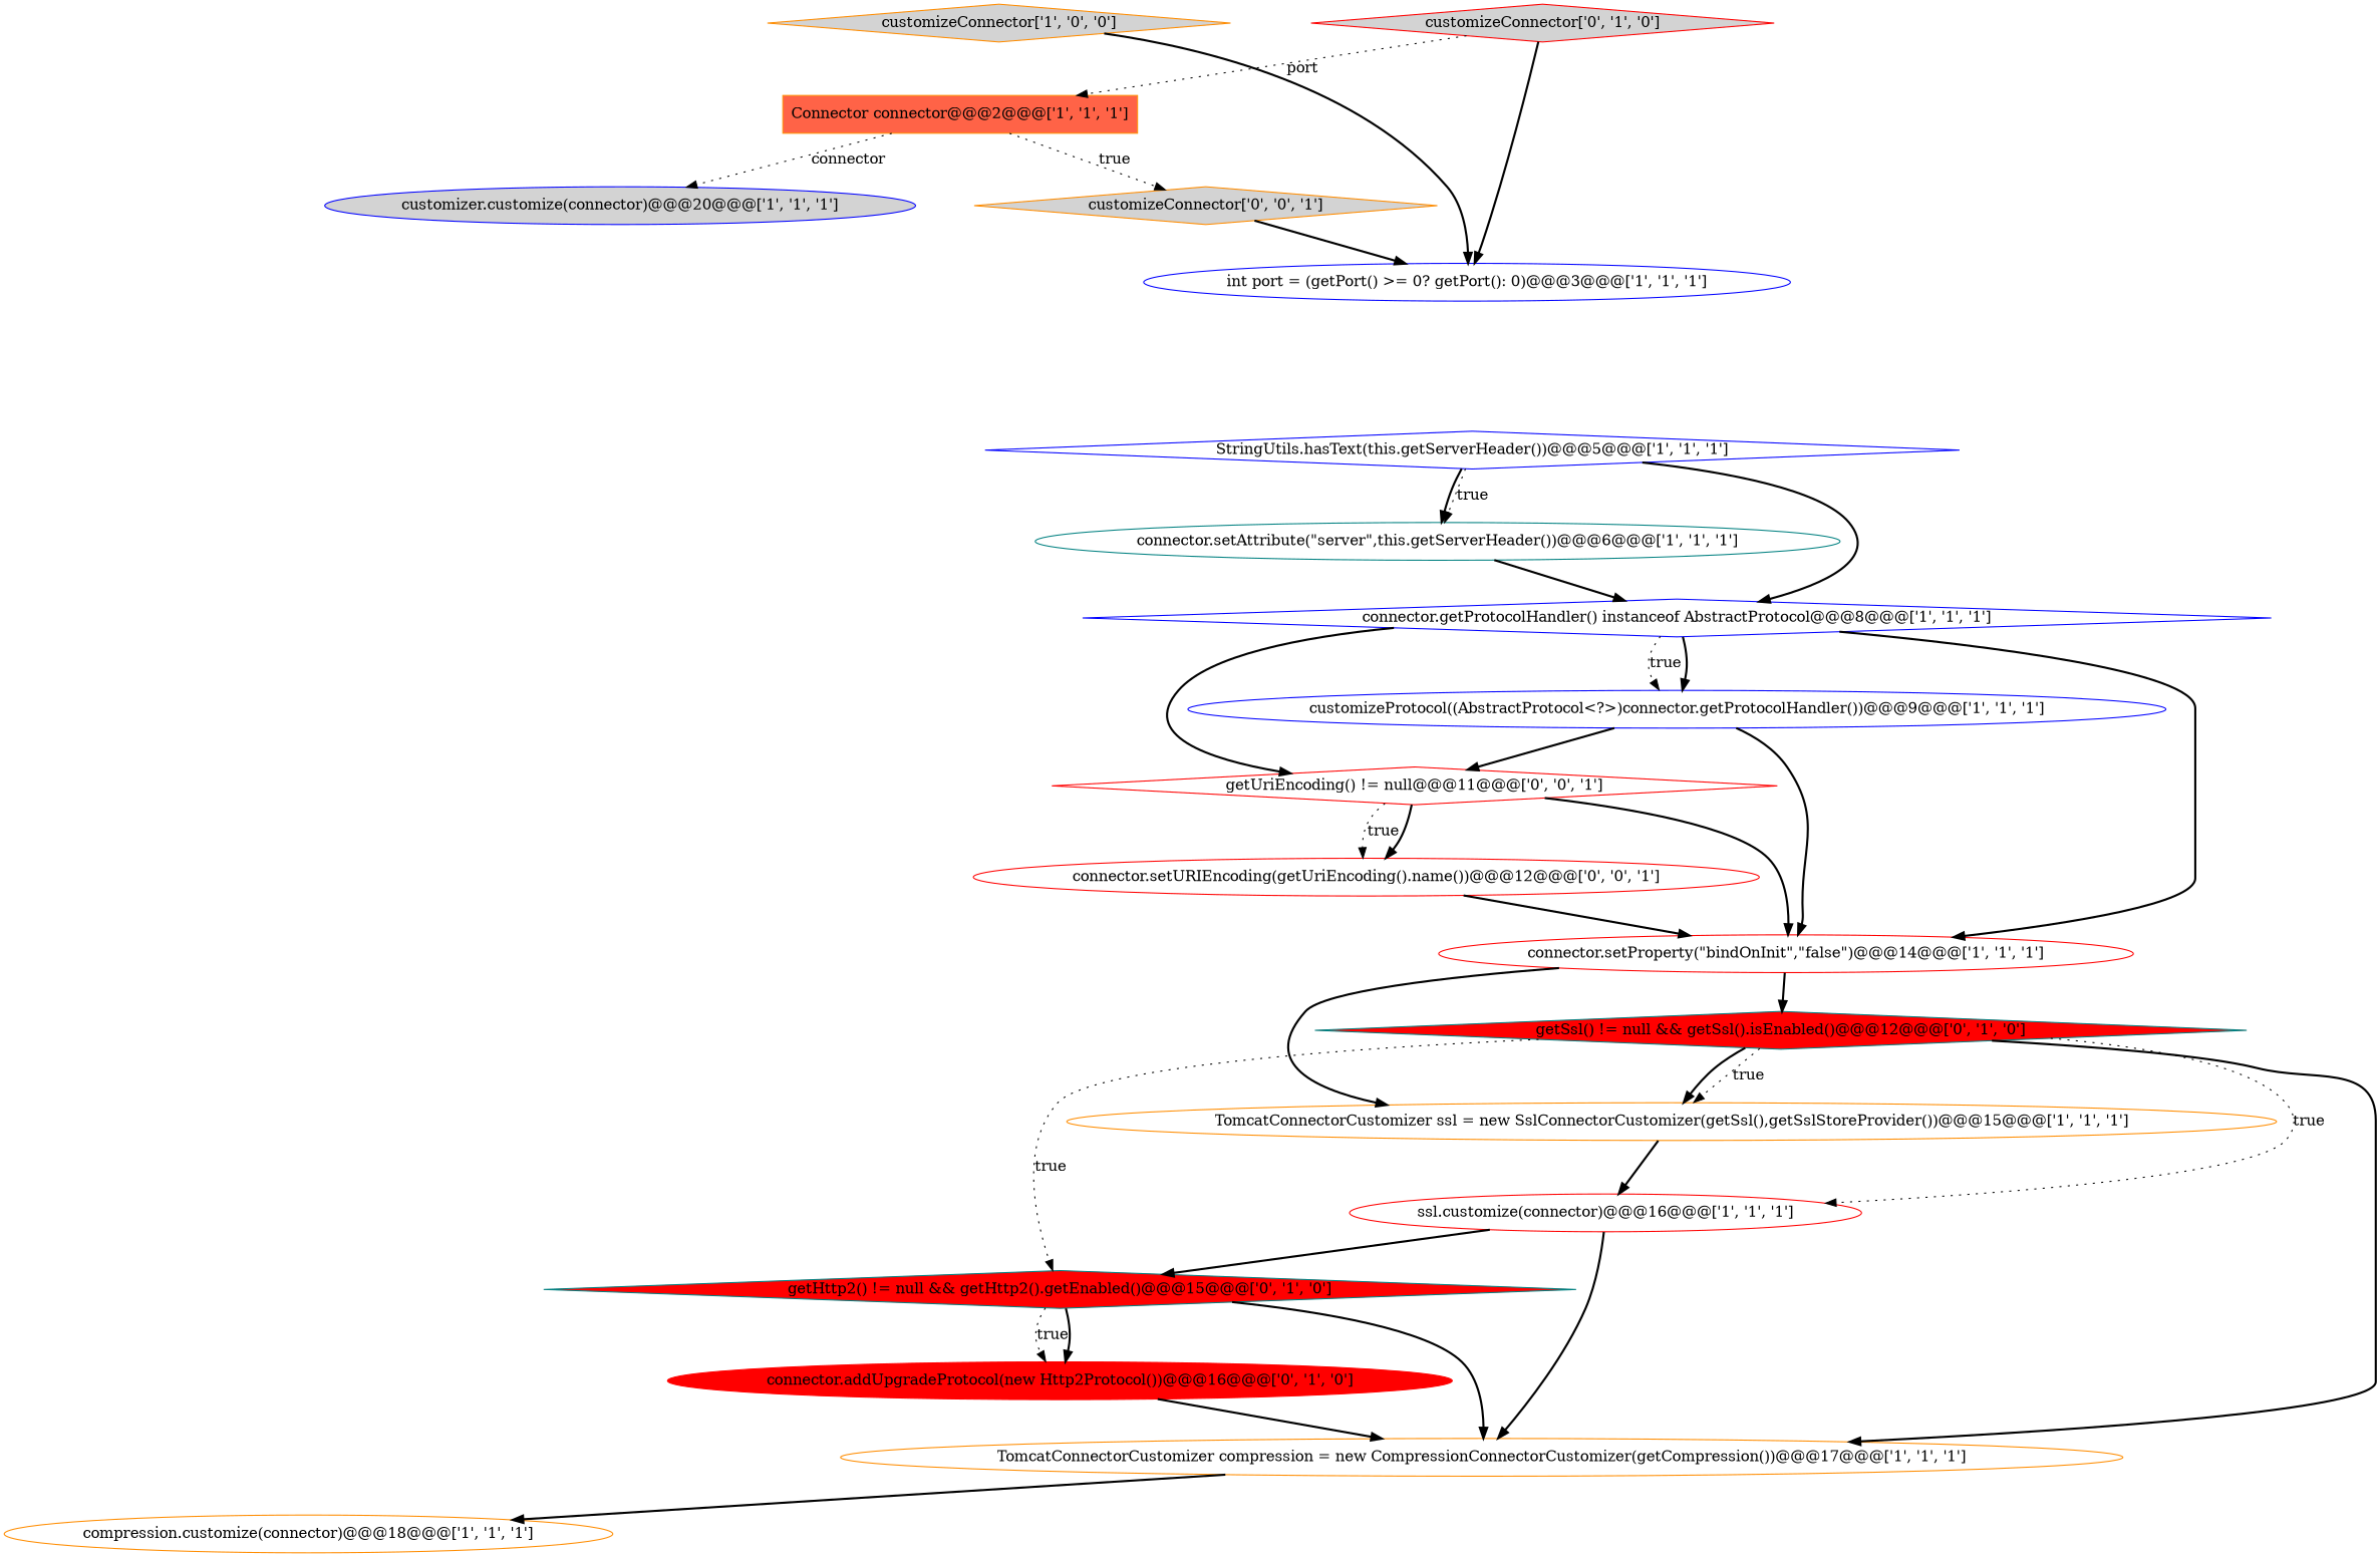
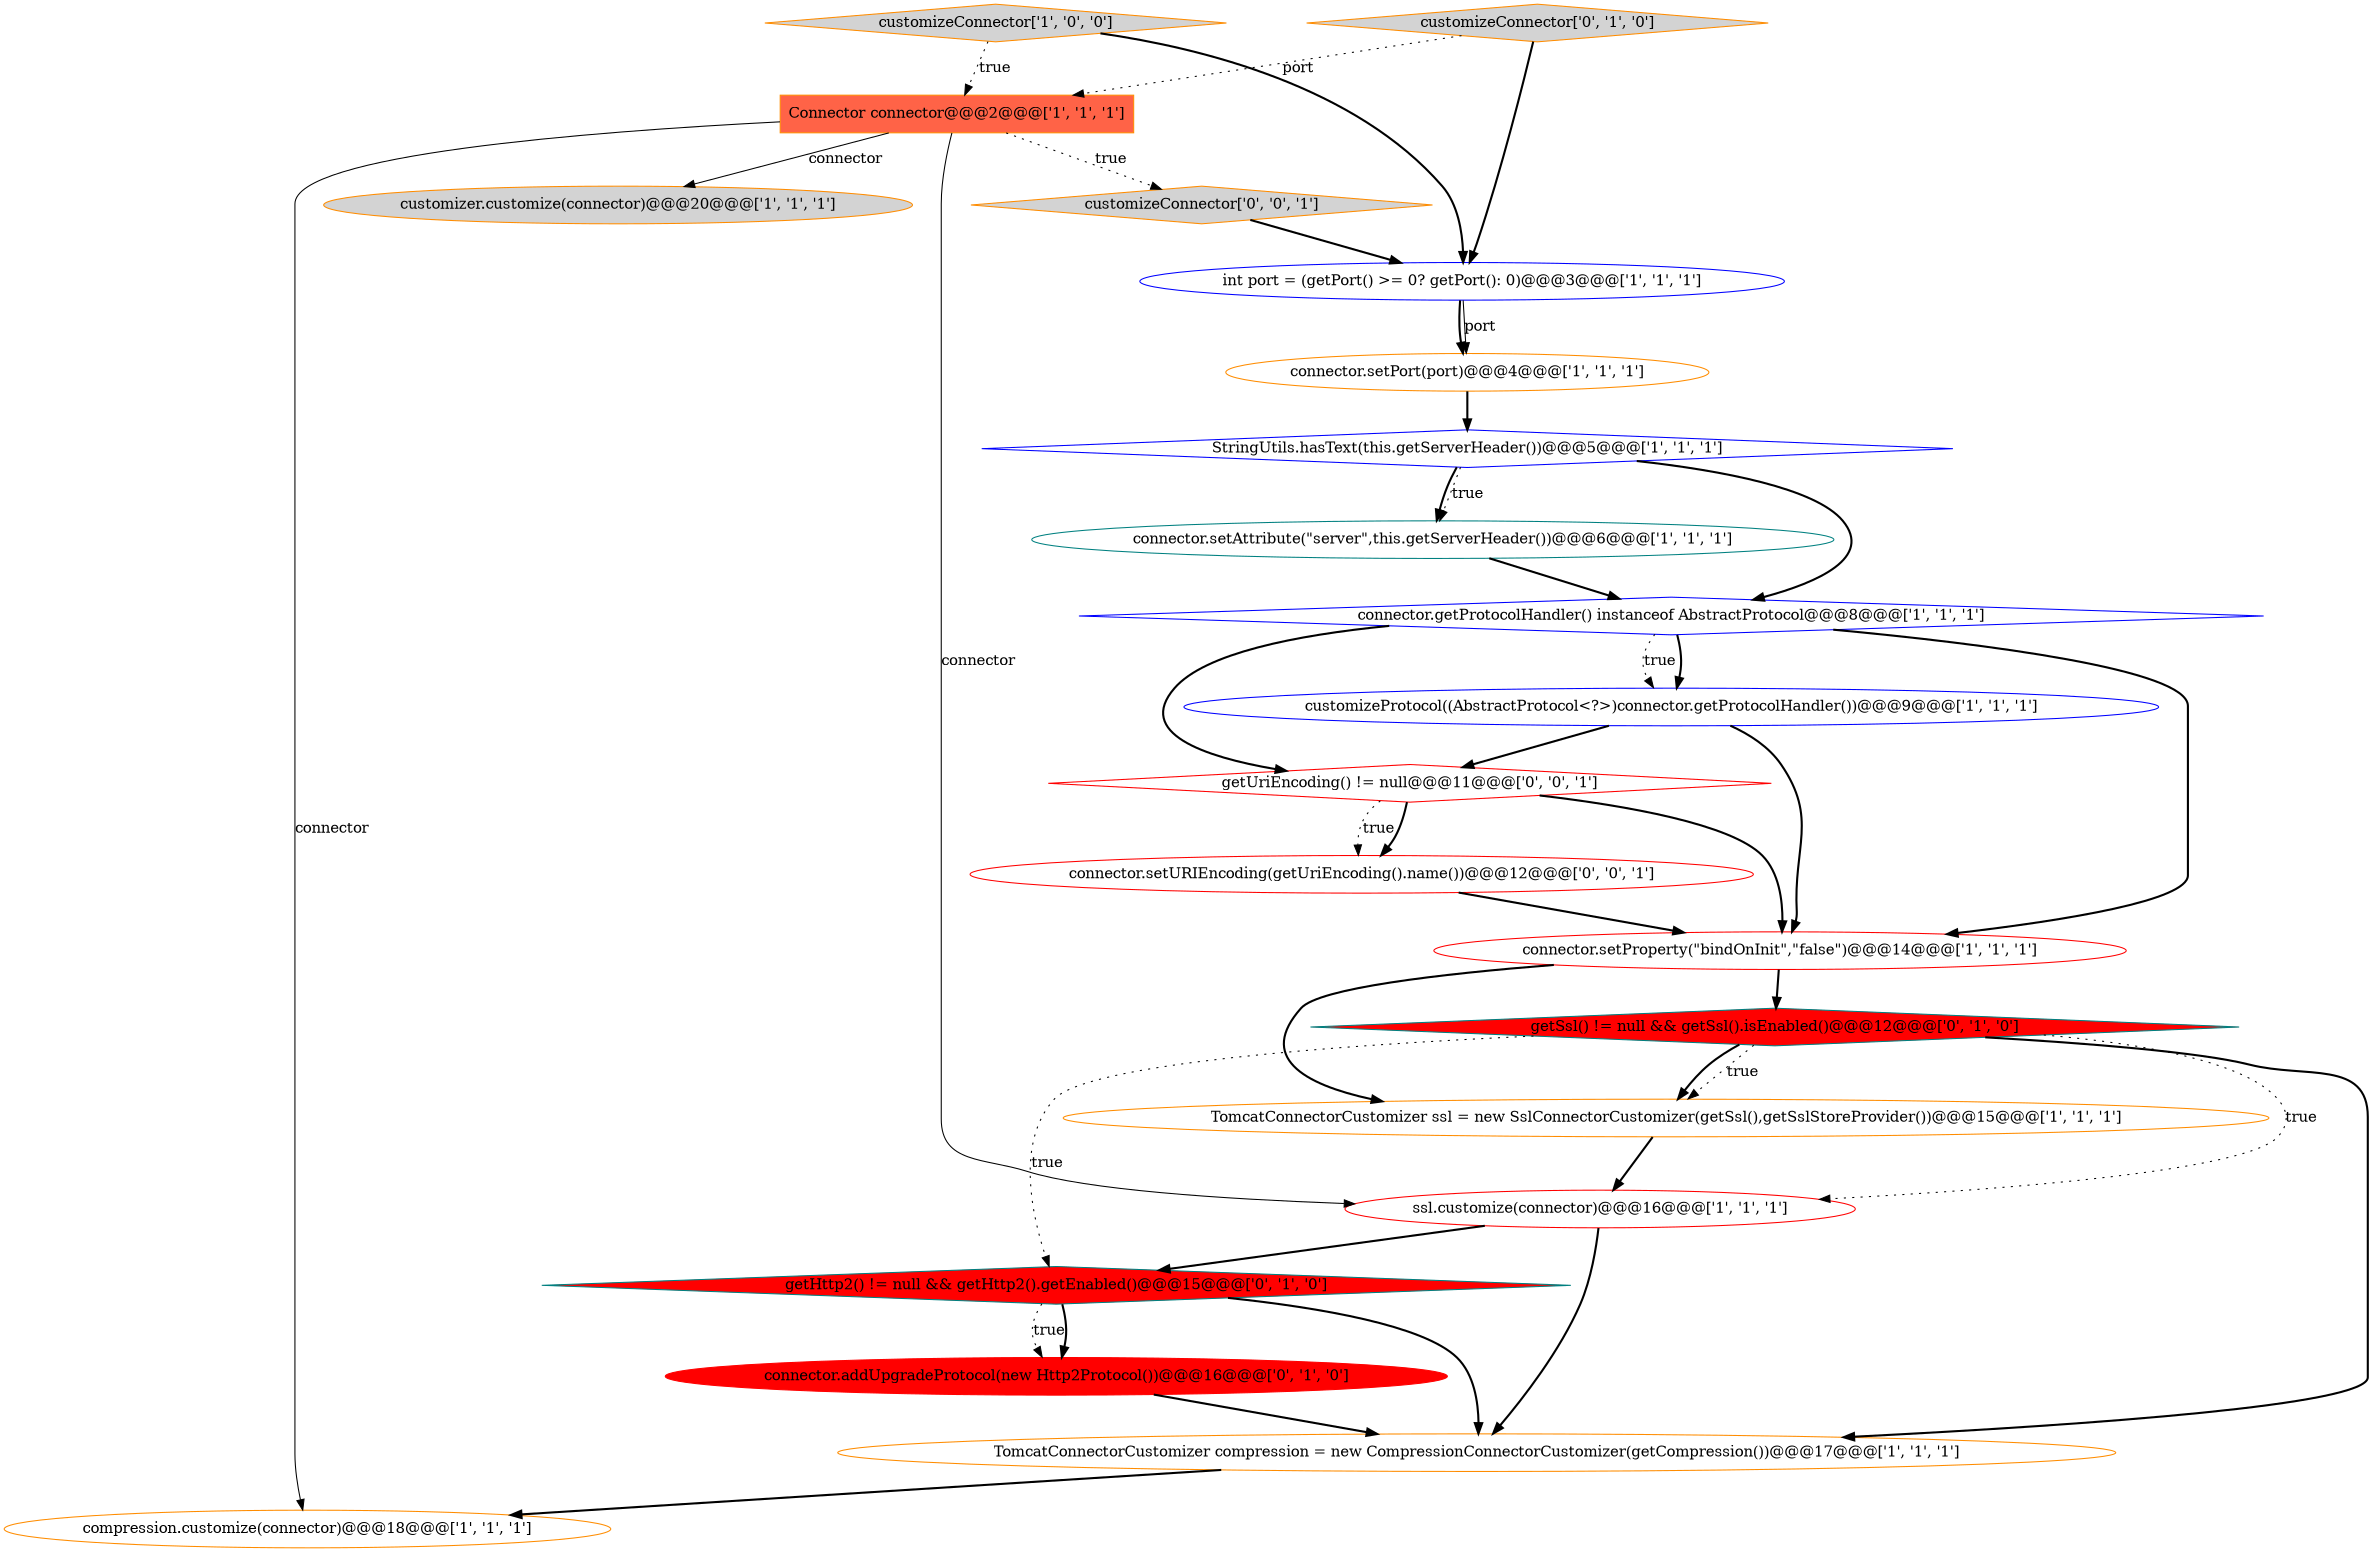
  digraph {
    node [color=darkorange fillcolor=white shape=ellipse style=filled]
    edge [style=bold]
    n1 [fillcolor=lightgray label="customizeConnector['0', '0', '1']" shape=diamond]
    n2 [color=blue label="int port = (getPort() >= 0? getPort(): 0)@@@3@@@['1', '1', '1']"]
    n3 [fillcolor=tomato label="Connector connector@@@2@@@['1', '1', '1']" shape=box]
    n4 [label="compression.customize(connector)@@@18@@@['1', '1', '1']"]
-   n5 [color=blue fillcolor=lightgray label="customizer.customize(connector)@@@20@@@['1', '1', '1']"]
+   n5 [fillcolor=lightgray label="customizer.customize(connector)@@@20@@@['1', '1', '1']"]
    n6 [color=red label="ssl.customize(connector)@@@16@@@['1', '1', '1']"]
+   n7 [label="connector.setPort(port)@@@4@@@['1', '1', '1']"]
    n8 [label="TomcatConnectorCustomizer ssl = new SslConnectorCustomizer(getSsl(),getSslStoreProvider())@@@15@@@['1', '1', '1']"]
    n9 [label="TomcatConnectorCustomizer compression = new CompressionConnectorCustomizer(getCompression())@@@17@@@['1', '1', '1']"]
    n10 [color=teal fillcolor=red label="getHttp2() != null && getHttp2().getEnabled()@@@15@@@['0', '1', '0']" shape=diamond]
    n11 [color=red label="getUriEncoding() != null@@@11@@@['0', '0', '1']" shape=diamond]
    n12 [color=red label="connector.setURIEncoding(getUriEncoding().name())@@@12@@@['0', '0', '1']"]
    n13 [color=red label="connector.setProperty(\"bindOnInit\",\"false\")@@@14@@@['1', '1', '1']"]
    n14 [color=teal fillcolor=red label="getSsl() != null && getSsl().isEnabled()@@@12@@@['0', '1', '0']" shape=diamond]
    n15 [color=red fillcolor=red label="connector.addUpgradeProtocol(new Http2Protocol())@@@16@@@['0', '1', '0']"]
    n16 [color=blue label="connector.getProtocolHandler() instanceof AbstractProtocol@@@8@@@['1', '1', '1']" shape=diamond]
    n17 [color=blue label="customizeProtocol((AbstractProtocol<?>)connector.getProtocolHandler())@@@9@@@['1', '1', '1']"]
    n18 [color=blue label="StringUtils.hasText(this.getServerHeader())@@@5@@@['1', '1', '1']" shape=diamond]
    n19 [color=teal label="connector.setAttribute(\"server\",this.getServerHeader())@@@6@@@['1', '1', '1']"]
-   n20 [color=red fillcolor=lightgray label="customizeConnector['0', '1', '0']" shape=diamond]
+   n20 [fillcolor=lightgray label="customizeConnector['0', '1', '0']" shape=diamond]
    n21 [fillcolor=lightgray label="customizeConnector['1', '0', '0']" shape=diamond]
    n1 -> n2
+   n2 -> n7 [label=port style=solid]
+   n2 -> n7
    n3 -> n1 [label=true style=dotted]
-   n3 -> n5 [label=connector style=dotted]
+   n3 -> n4 [label=connector style=solid]
+   n3 -> n5 [label=connector style=solid]
+   n3 -> n6 [label=connector style=solid]
    n6 -> n9
    n6 -> n10
+   n7 -> n18
    n8 -> n6
    n9 -> n4
    n10 -> n9
    n10 -> n15 [label=true style=dotted]
    n10 -> n15
    n11 -> n12 [label=true style=dotted]
    n11 -> n12
    n11 -> n13
    n12 -> n13
    n13 -> n8
    n13 -> n14
    n14 -> n6 [label=true style=dotted]
    n14 -> n8 [label=true style=dotted]
    n14 -> n8
    n14 -> n9
    n14 -> n10 [label=true style=dotted]
    n15 -> n9
    n16 -> n11
    n16 -> n13
    n16 -> n17
    n16 -> n17 [label=true style=dotted]
    n17 -> n11
    n17 -> n13
    n18 -> n16
    n18 -> n19 [label=true style=dotted]
    n18 -> n19
    n19 -> n16
    n20 -> n2
    n20 -> n3 [label=port style=dotted]
    n21 -> n2
+   n21 -> n3 [label=true style=dotted]
  }
